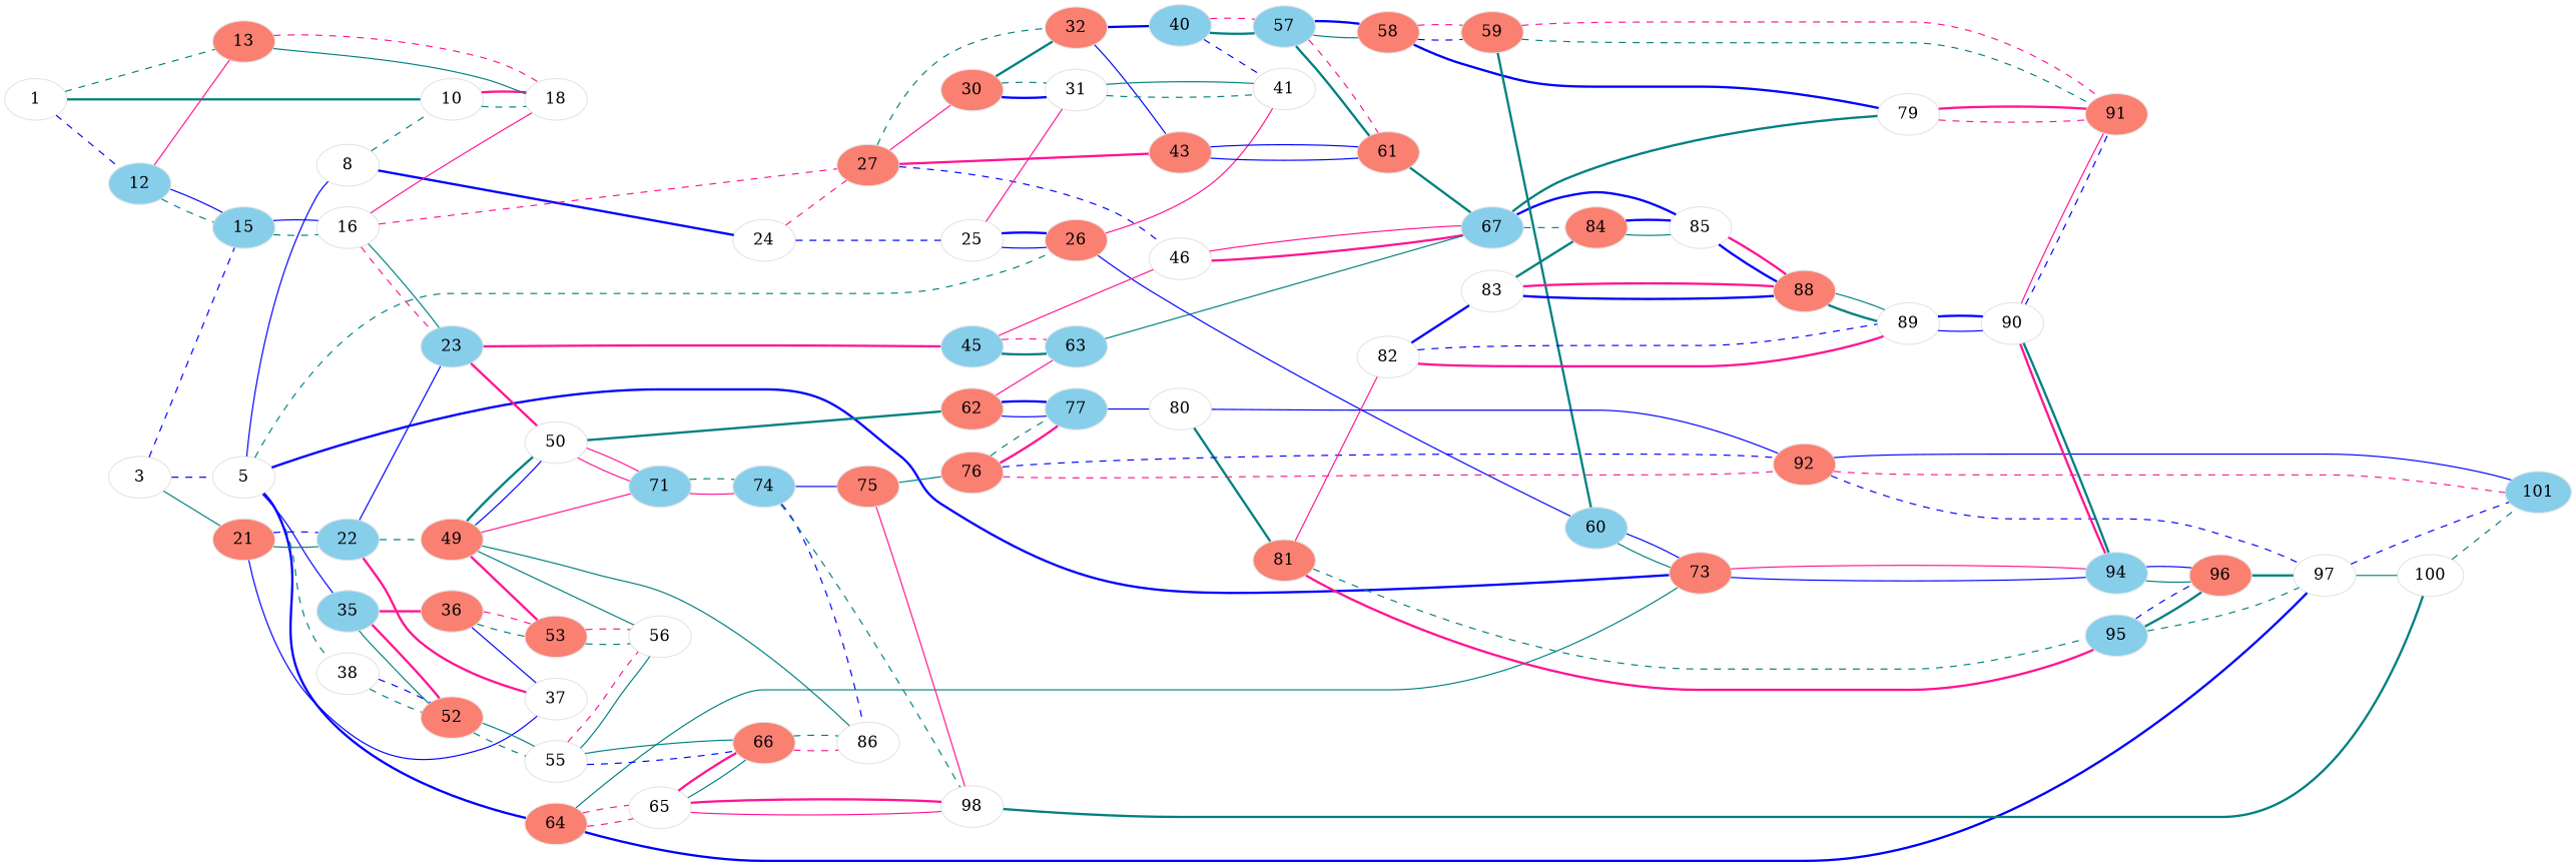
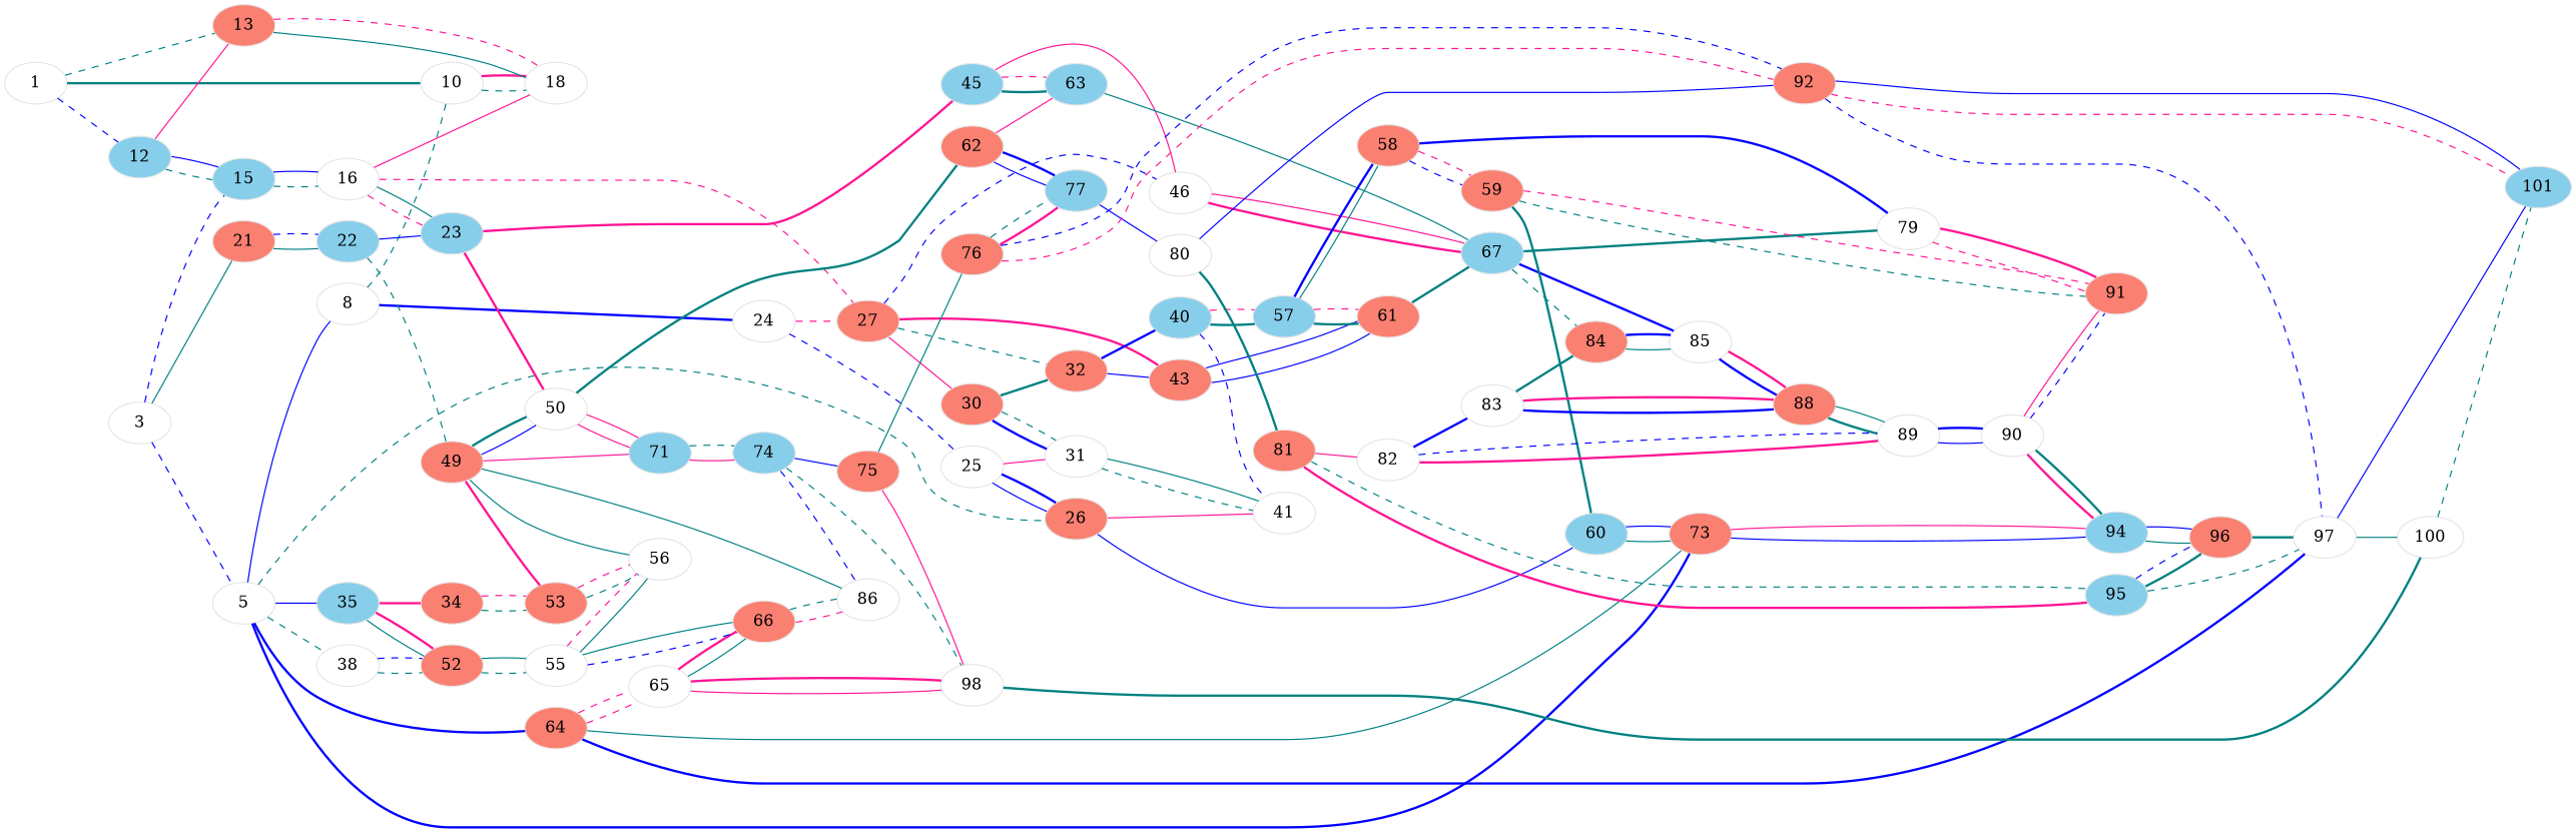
  graph {
    rankdir=LR
    node [color=gray90 fillcolor=white style=filled]
    edge [color=teal style=solid]
    1 [super="+2+9"]
    10
    12 [fillcolor=skyblue]
    13 [fillcolor=salmon]
    3 [super="+4+14"]
    5 [super="+6+33"]
    15 [fillcolor=skyblue]
    21 [fillcolor=salmon]
    18
    8 [super="+11"]
    26 [fillcolor=salmon super="+47"]
    35 [fillcolor=skyblue]
    38
    64 [fillcolor=salmon]
    73 [fillcolor=salmon]
    16 [super="+17"]
    22 [fillcolor=skyblue super="+48"]
-   37
    24
    41
    60 [fillcolor=skyblue]
-   36 [fillcolor=salmon]
+   36 [fillcolor=salmon label=34]
    52 [fillcolor=salmon]
    65
    97 [super="+102"]
    94 [fillcolor=skyblue]
    27 [fillcolor=salmon super="+42+28"]
    25
    23 [fillcolor=skyblue super="+44"]
    45 [fillcolor=skyblue]
    50 [super="+51"]
    30 [fillcolor=salmon]
    32 [fillcolor=salmon super="+39"]
    43 [fillcolor=salmon]
    46
    49 [fillcolor=salmon super="+54"]
    53 [fillcolor=salmon]
    56
    71 [fillcolor=skyblue]
    86
    63 [fillcolor=skyblue]
    62 [fillcolor=salmon]
    31
    40 [fillcolor=skyblue]
    61 [fillcolor=salmon]
    67 [fillcolor=skyblue super="+69+68"]
    57 [fillcolor=skyblue]
    55
    58 [fillcolor=salmon]
    79
    84 [fillcolor=salmon]
    85
    74 [fillcolor=skyblue super="+87"]
    77 [fillcolor=skyblue]
    66 [fillcolor=salmon]
    59 [fillcolor=salmon]
    91 [fillcolor=salmon]
    80
    98 [super="+99"]
    101 [fillcolor=skyblue]
    100
    88 [fillcolor=salmon]
    75 [fillcolor=salmon]
    96 [fillcolor=salmon]
    76 [fillcolor=salmon]
    92 [fillcolor=salmon super="+93"]
    81 [fillcolor=salmon]
    82
    95 [fillcolor=skyblue]
    83
    89
    90
    1 -- 10 [style=bold]
    1 -- 12 [color=blue style=dashed]
    1 -- 13 [style=dashed]
    10 -- 18 [style=dashed]
    10 -- 18 [color=deeppink style=bold]
    12 -- 13 [color=deeppink]
    12 -- 15 [style=dashed]
    12 -- 15 [color=blue]
    13 -- 18
    13 -- 18 [color=deeppink style=dashed]
    3 -- 5 [color=blue style=dashed weight=2]
    3 -- 15 [color=blue style=dashed]
    3 -- 21
    5 -- 8 [color=blue]
    5 -- 26 [style=dashed]
    5 -- 35 [color=blue]
    5 -- 38 [style=dashed weight=2]
    5 -- 64 [color=blue style=bold]
    5 -- 73 [color=blue style=bold]
    15 -- 16 [style=dashed]
    15 -- 16 [color=blue]
    21 -- 22
    21 -- 22 [color=blue style=dashed]
-   21 -- 37 [color=blue]
    8 -- 10 [style=dashed]
    8 -- 24 [color=blue style=bold]
    26 -- 41 [color=deeppink]
    26 -- 60 [color=blue]
    35 -- 36 [color=deeppink style=bold]
    35 -- 52
    35 -- 52 [color=deeppink style=bold]
    38 -- 52 [style=dashed]
    38 -- 52 [color=blue style=dashed]
    64 -- 73
    64 -- 65 [color=deeppink style=dashed]
    64 -- 65 [color=deeppink style=dashed]
    64 -- 97 [color=blue style=bold]
    73 -- 94 [color=blue]
    73 -- 94 [color=deeppink]
    16 -- 18 [color=deeppink]
    16 -- 27 [color=deeppink style=dashed]
    16 -- 23 [color=deeppink style=dashed]
    16 -- 23
-   22 -- 37 [color=deeppink style=bold]
    22 -- 23 [color=blue]
    22 -- 49 [style=dashed]
    24 -- 27 [color=deeppink style=dashed]
    24 -- 25 [color=blue style=dashed]
    60 -- 73
    60 -- 73 [color=blue]
-   36 -- 37 [color=blue]
    36 -- 53 [style=dashed]
    36 -- 53 [color=deeppink style=dashed]
    52 -- 55 [style=dashed]
    52 -- 55
    65 -- 66
    65 -- 66 [color=deeppink style=bold]
    65 -- 98 [color=deeppink]
    65 -- 98 [color=deeppink style=bold]
-   97 -- 101 [color=blue style=dashed]
+   97 -- 101 [color=blue]
    97 -- 100
    94 -- 96
    94 -- 96 [color=blue]
    27 -- 30 [color=deeppink]
    27 -- 32 [style=dashed]
    27 -- 43 [color=deeppink style=bold]
    27 -- 46 [color=blue style=dashed]
    25 -- 26 [color=blue]
    25 -- 26 [color=blue style=bold]
    25 -- 31 [color=deeppink]
    23 -- 45 [color=deeppink style=bold]
    23 -- 50 [color=deeppink style=bold]
    45 -- 46 [color=deeppink]
    45 -- 63 [style=bold]
    45 -- 63 [color=deeppink style=dashed]
    50 -- 71 [color=deeppink]
    50 -- 71 [color=deeppink]
    50 -- 62 [style=bold]
    30 -- 32 [style=bold]
    30 -- 31 [color=blue style=bold]
    30 -- 31 [style=dashed]
    32 -- 43 [color=blue]
    32 -- 40 [color=blue style=bold]
    43 -- 61 [color=blue]
    43 -- 61 [color=blue]
    46 -- 67 [color=deeppink style=bold]
    46 -- 67 [color=deeppink]
    49 -- 50 [color=blue]
    49 -- 50 [style=bold]
    49 -- 53 [color=deeppink style=bold]
    49 -- 56
    49 -- 71 [color=deeppink]
    49 -- 86
    53 -- 56 [style=dashed]
    53 -- 56 [color=deeppink style=dashed]
    71 -- 74 [color=deeppink]
    71 -- 74 [style=dashed]
    63 -- 67
    62 -- 63 [color=deeppink]
    62 -- 77 [color=blue]
    62 -- 77 [color=blue style=bold]
    31 -- 41 [style=dashed]
    31 -- 41
    40 -- 41 [color=blue style=dashed]
    40 -- 57 [style=bold]
    40 -- 57 [color=deeppink style=dashed]
    61 -- 67 [style=bold]
    67 -- 79 [style=bold]
    67 -- 84 [style=dashed]
    67 -- 85 [color=blue style=bold]
    57 -- 61 [style=bold]
    57 -- 61 [color=deeppink style=dashed]
    57 -- 58
    57 -- 58 [color=blue style=bold]
    55 -- 56
    55 -- 56 [color=deeppink style=dashed]
    55 -- 66 [color=blue style=dashed]
    55 -- 66
    58 -- 79 [color=blue style=bold]
    58 -- 59 [color=blue style=dashed]
    58 -- 59 [color=deeppink style=dashed]
    79 -- 91 [color=deeppink style=dashed]
    79 -- 91 [color=deeppink style=bold]
    84 -- 85
    84 -- 85 [color=blue style=bold]
    85 -- 88 [color=blue style=bold]
    85 -- 88 [color=deeppink style=bold]
    74 -- 86 [color=blue style=dashed]
    74 -- 98 [style=dashed]
    74 -- 75 [color=blue]
    77 -- 80 [color=blue]
    66 -- 86 [color=deeppink style=dashed]
    66 -- 86 [style=dashed]
    59 -- 60 [style=bold]
    59 -- 91 [style=dashed]
    59 -- 91 [color=deeppink style=dashed]
    80 -- 92 [color=blue]
    80 -- 81 [style=bold]
    98 -- 100 [style=bold]
    100 -- 101 [style=dashed]
    88 -- 89 [style=bold]
    88 -- 89
    75 -- 98 [color=deeppink]
    75 -- 76
    96 -- 97 [style=bold]
    76 -- 77 [color=deeppink style=bold]
    76 -- 77 [style=dashed]
    76 -- 92 [color=deeppink style=dashed]
    76 -- 92 [color=blue style=dashed]
    92 -- 97 [color=blue style=dashed]
    92 -- 101 [color=deeppink style=dashed]
    92 -- 101 [color=blue]
    81 -- 82 [color=deeppink]
    81 -- 95 [color=deeppink style=bold]
    81 -- 95 [style=dashed]
    82 -- 83 [color=blue style=bold]
    82 -- 89 [color=deeppink style=bold]
    82 -- 89 [color=blue style=dashed]
    95 -- 97 [style=dashed]
    95 -- 96 [style=bold]
    95 -- 96 [color=blue style=dashed]
    83 -- 84 [style=bold]
    83 -- 88 [color=blue style=bold]
    83 -- 88 [color=deeppink style=bold]
    89 -- 90 [color=blue]
    89 -- 90 [color=blue style=bold]
    90 -- 94 [color=deeppink style=bold]
    90 -- 94 [style=bold]
    90 -- 91 [color=blue style=dashed]
    90 -- 91 [color=deeppink]
  }
